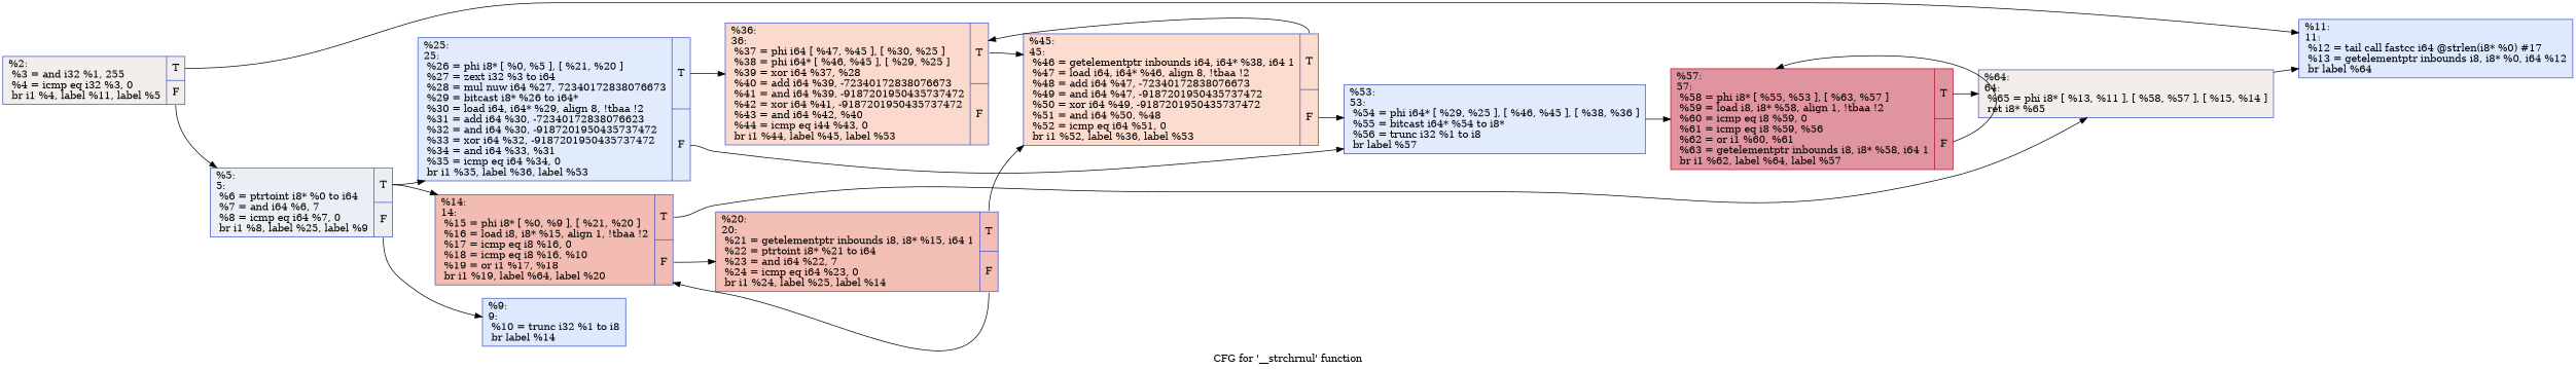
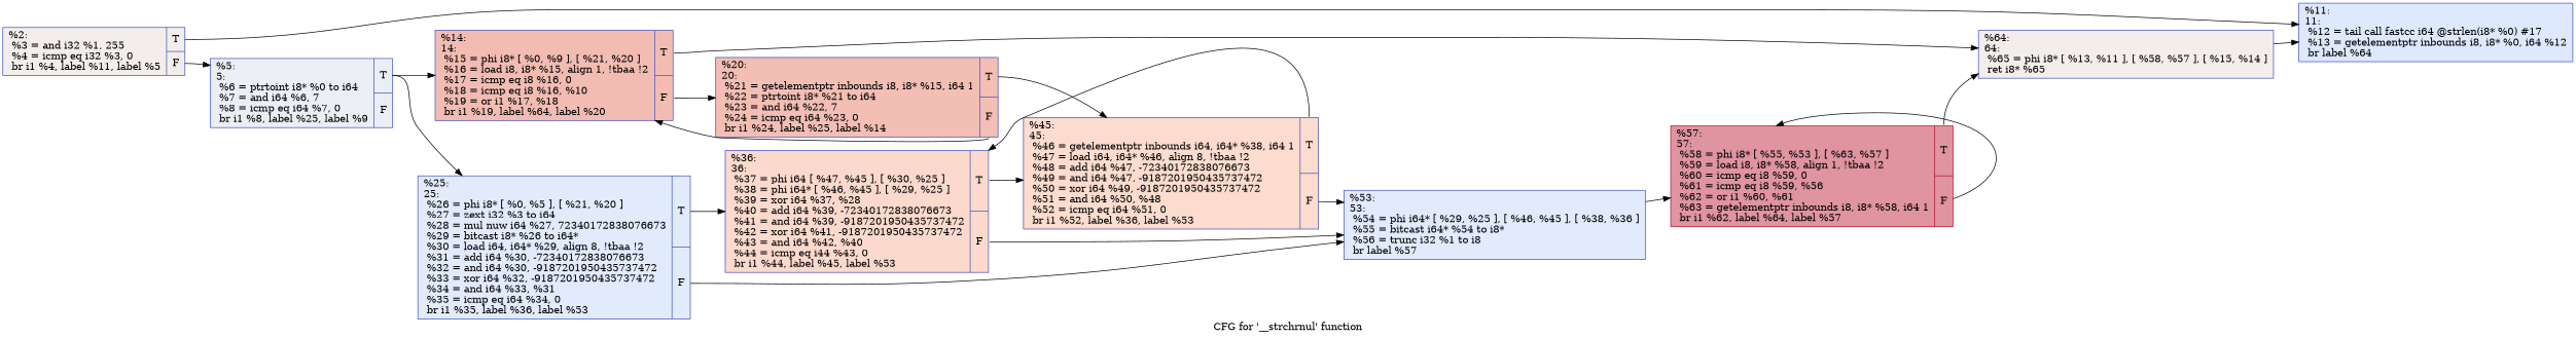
  digraph {
    label="CFG for '__strchrnul' function"
    rankdir=LR
    node [color="#3d50c3ff" fillcolor="#e5d8d170" shape=record style=filled]
    edge [tailport=s0]
    n1 [label="{%2:\l  %3 = and i32 %1, 255\l  %4 = icmp eq i32 %3, 0\l  br i1 %4, label %11, label %5\l|{<s0>T|<s1>F}}"]
    n2 [fillcolor="#b5cdfa70" label="{%11:\l11:                                               \l  %12 = tail call fastcc i64 @strlen(i8* %0) #17\l  %13 = getelementptr inbounds i8, i8* %0, i64 %12\l  br label %64\l}"]
    n3 [fillcolor="#d1dae970" label="{%5:\l5:                                                \l  %6 = ptrtoint i8* %0 to i64\l  %7 = and i64 %6, 7\l  %8 = icmp eq i64 %7, 0\l  br i1 %8, label %25, label %9\l|{<s0>T|<s1>F}}"]
-   n4 [fillcolor="#bbd1f870" label="{%25:\l25:                                               \l  %26 = phi i8* [ %0, %5 ], [ %21, %20 ]\l  %27 = zext i32 %3 to i64\l  %28 = mul nuw i64 %27, 72340172838076673\l  %29 = bitcast i8* %26 to i64*\l  %30 = load i64, i64* %29, align 8, !tbaa !2\l  %31 = add i64 %30, -72340172838076623\l  %32 = and i64 %30, -9187201950435737472\l  %33 = xor i64 %32, -9187201950435737472\l  %34 = and i64 %33, %31\l  %35 = icmp eq i64 %34, 0\l  br i1 %35, label %36, label %53\l|{<s0>T|<s1>F}}"]
-   n5 [fillcolor="#b5cdfa70" label="{%9:\l9:                                                \l  %10 = trunc i32 %1 to i8\l  br label %14\l}"]
+   n4 [fillcolor="#bbd1f870" label="{%25:\l25:                                               \l  %26 = phi i8* [ %0, %5 ], [ %21, %20 ]\l  %27 = zext i32 %3 to i64\l  %28 = mul nuw i64 %27, 72340172838076673\l  %29 = bitcast i8* %26 to i64*\l  %30 = load i64, i64* %29, align 8, !tbaa !2\l  %31 = add i64 %30, -72340172838076673\l  %32 = and i64 %30, -9187201950435737472\l  %33 = xor i64 %32, -9187201950435737472\l  %34 = and i64 %33, %31\l  %35 = icmp eq i64 %34, 0\l  br i1 %35, label %36, label %53\l|{<s0>T|<s1>F}}"]
    n6 [fillcolor="#e1675170" label="{%14:\l14:                                               \l  %15 = phi i8* [ %0, %9 ], [ %21, %20 ]\l  %16 = load i8, i8* %15, align 1, !tbaa !2\l  %17 = icmp eq i8 %16, 0\l  %18 = icmp eq i8 %16, %10\l  %19 = or i1 %17, %18\l  br i1 %19, label %64, label %20\l|{<s0>T|<s1>F}}"]
    n7 [label="{%64:\l64:                                               \l  %65 = phi i8* [ %13, %11 ], [ %58, %57 ], [ %15, %14 ]\l  ret i8* %65\l}"]
    n8 [fillcolor="#f7ac8e70" label="{%36:\l36:                                               \l  %37 = phi i64 [ %47, %45 ], [ %30, %25 ]\l  %38 = phi i64* [ %46, %45 ], [ %29, %25 ]\l  %39 = xor i64 %37, %28\l  %40 = add i64 %39, -72340172838076673\l  %41 = and i64 %39, -9187201950435737472\l  %42 = xor i64 %41, -9187201950435737472\l  %43 = and i64 %42, %40\l  %44 = icmp eq i44 %43, 0\l  br i1 %44, label %45, label %53\l|{<s0>T|<s1>F}}"]
    n9 [fillcolor="#bbd1f870" label="{%53:\l53:                                               \l  %54 = phi i64* [ %29, %25 ], [ %46, %45 ], [ %38, %36 ]\l  %55 = bitcast i64* %54 to i8*\l  %56 = trunc i32 %1 to i8\l  br label %57\l}"]
    n10 [fillcolor="#f7af9170" label="{%45:\l45:                                               \l  %46 = getelementptr inbounds i64, i64* %38, i64 1\l  %47 = load i64, i64* %46, align 8, !tbaa !2\l  %48 = add i64 %47, -72340172838076673\l  %49 = and i64 %47, -9187201950435737472\l  %50 = xor i64 %49, -9187201950435737472\l  %51 = and i64 %50, %48\l  %52 = icmp eq i64 %51, 0\l  br i1 %52, label %36, label %53\l|{<s0>T|<s1>F}}"]
    n11 [color="#b70d28ff" fillcolor="#b70d2870" label="{%57:\l57:                                               \l  %58 = phi i8* [ %55, %53 ], [ %63, %57 ]\l  %59 = load i8, i8* %58, align 1, !tbaa !2\l  %60 = icmp eq i8 %59, 0\l  %61 = icmp eq i8 %59, %56\l  %62 = or i1 %60, %61\l  %63 = getelementptr inbounds i8, i8* %58, i64 1\l  br i1 %62, label %64, label %57\l|{<s0>T|<s1>F}}"]
    n12 [fillcolor="#e36c5570" label="{%20:\l20:                                               \l  %21 = getelementptr inbounds i8, i8* %15, i64 1\l  %22 = ptrtoint i8* %21 to i64\l  %23 = and i64 %22, 7\l  %24 = icmp eq i64 %23, 0\l  br i1 %24, label %25, label %14\l|{<s0>T|<s1>F}}"]
    n1 -> n2
    n1 -> n3 [tailport=s1]
    n3 -> n4
-   n3 -> n5 [tailport=s1]
    n3 -> n6
    n4 -> n8
    n4 -> n9 [tailport=s1]
    n6 -> n7
    n6 -> n12 [tailport=s1]
    n7 -> n2
+   n8 -> n9 [tailport=s1]
    n8 -> n10
    n9 -> n11
    n10 -> n8
    n10 -> n9 [tailport=s1]
    n11 -> n7
    n11 -> n11 [tailport=s1]
    n12 -> n6 [tailport=s1]
    n12 -> n10
  }
